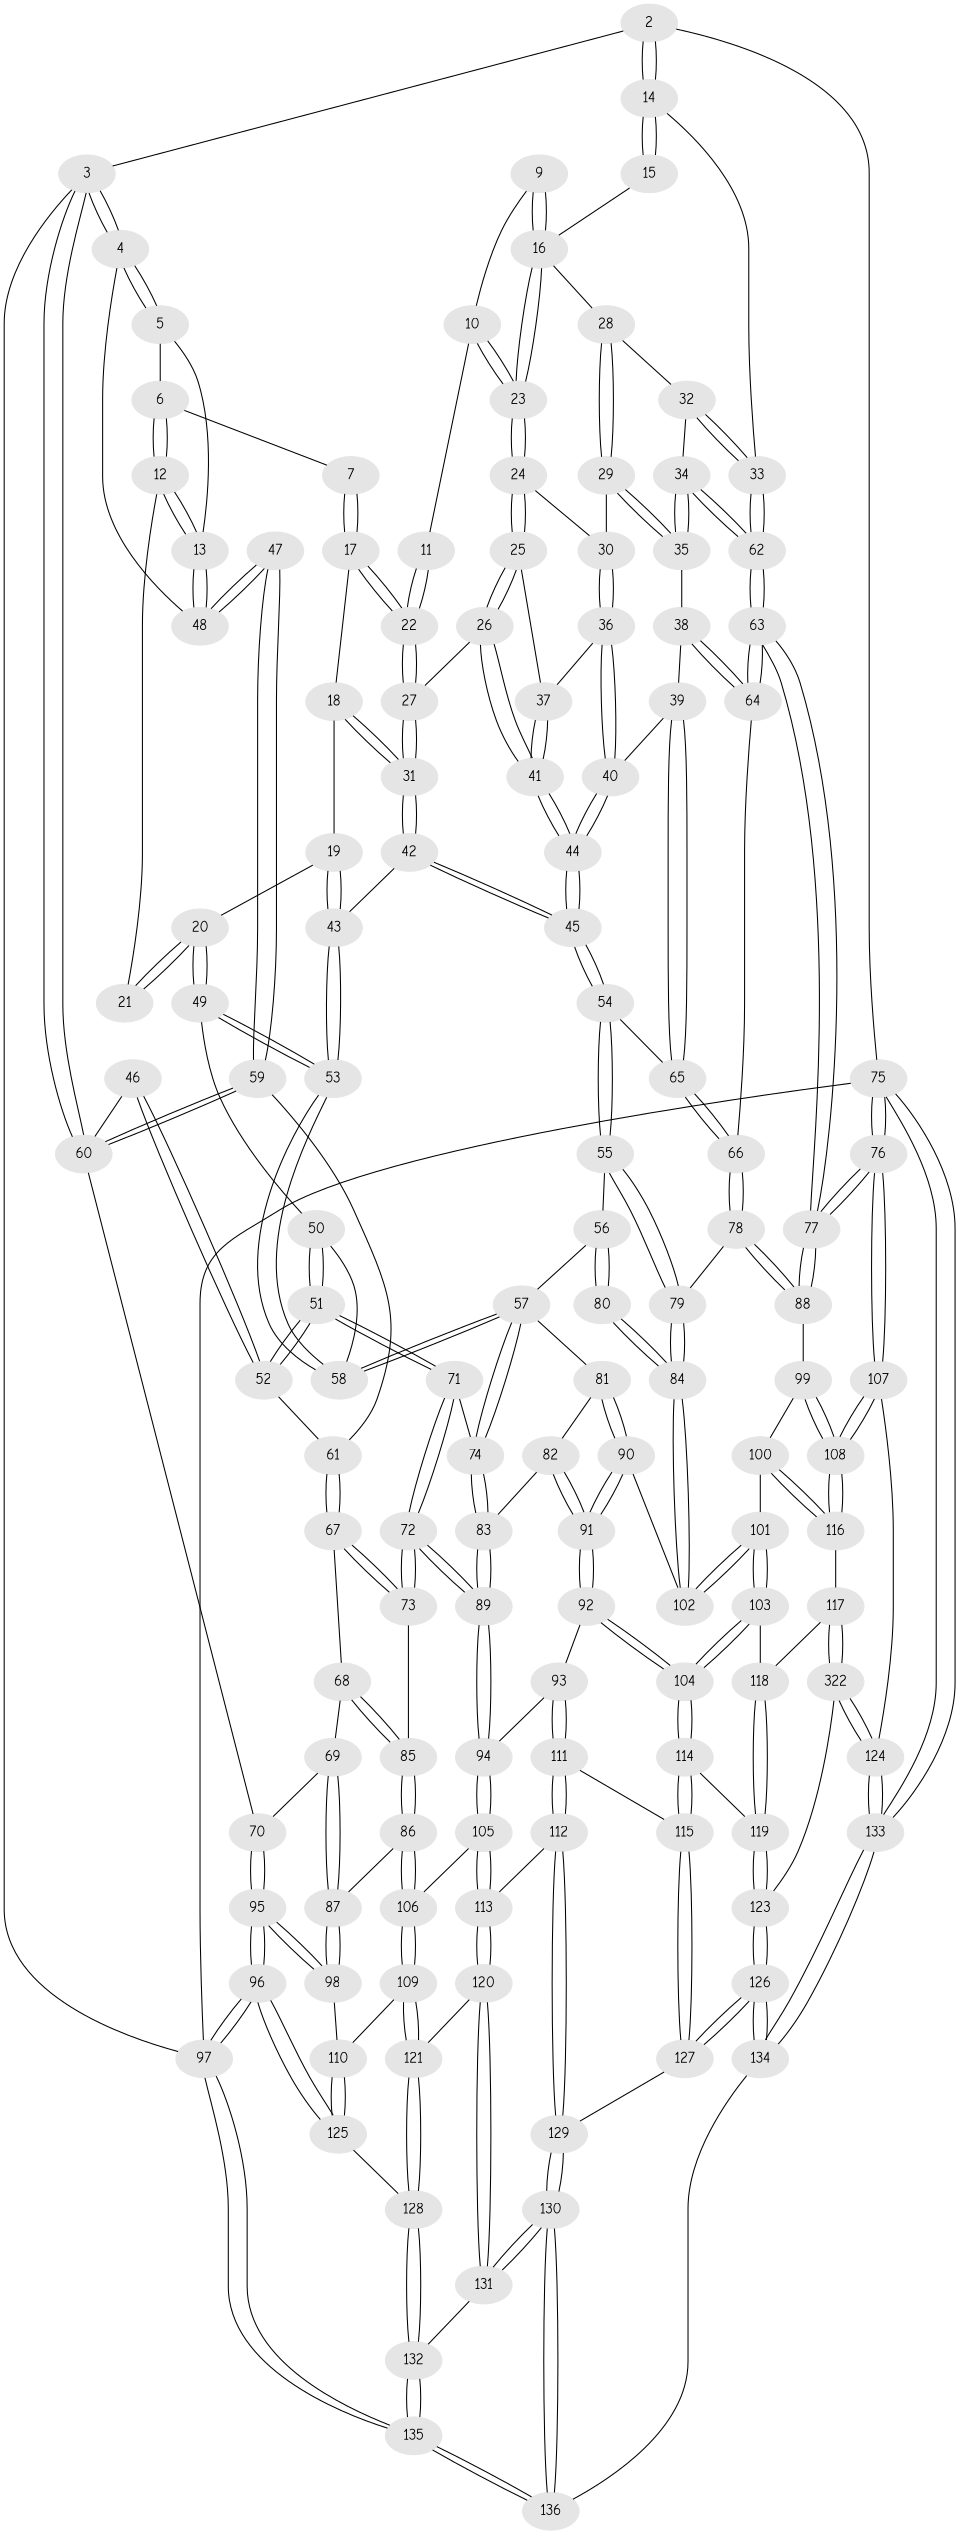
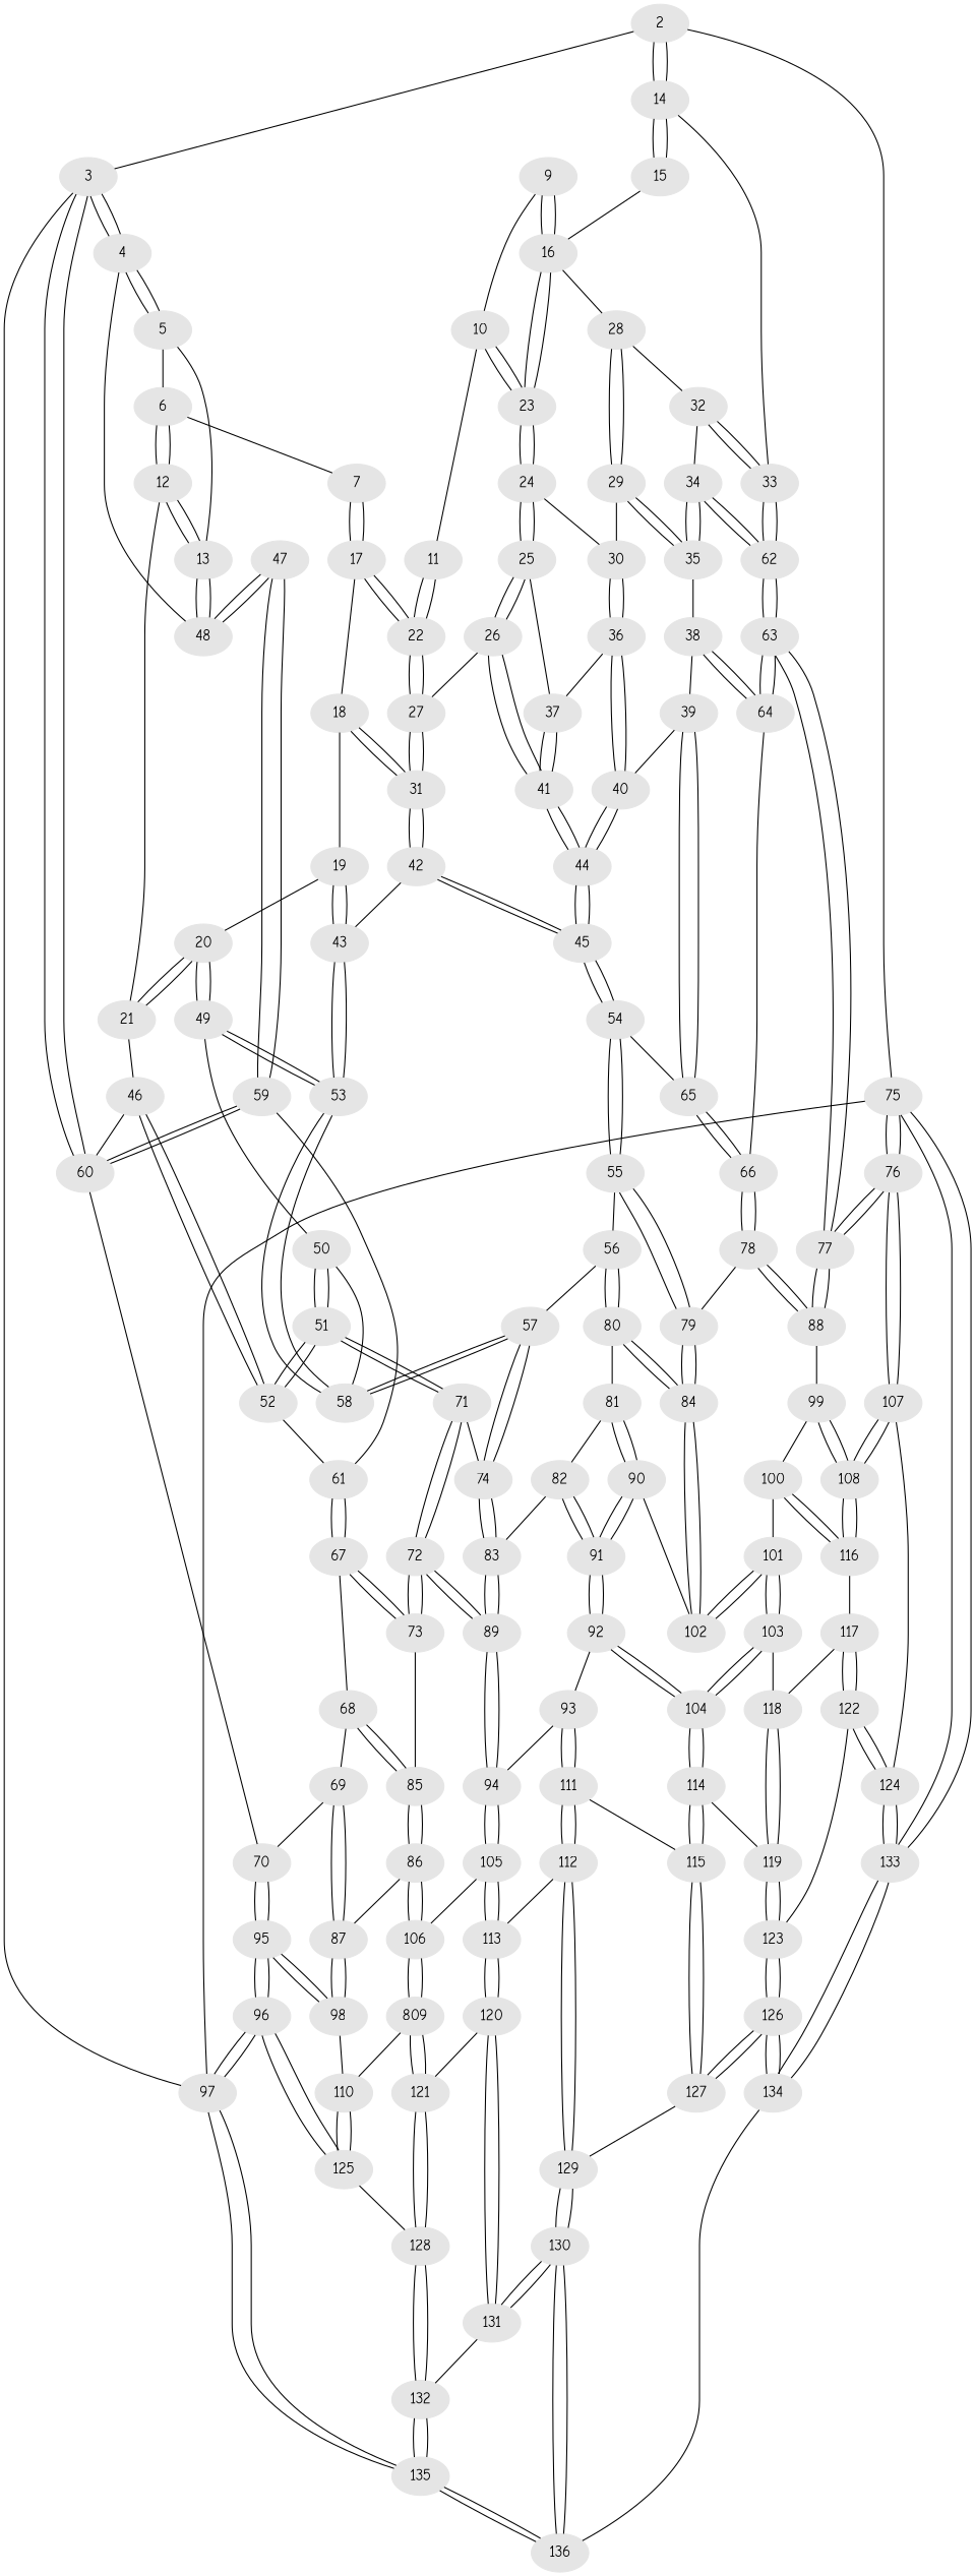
  graph {
    fontname="Comic Neue"
    node [color=gray90 fontname="Comic Neue" style=filled]
    edge [fontname="Comic Neue"]
    2
    3
    14
    75
    9
    10
    16
    4
    60
    97
    15
    33
    76
    133
    5
    48
    70
    135
    6
    13
    7
    12
    17
    21
    22
    18
    11
    23
    28
    24
    27
    46
    62
    29
    32
    19
    31
    20
    43
    42
    49
    53
    50
    52
    25
    30
    26
    37
    36
    41
    44
    35
    34
    38
    40
    45
    63
    39
    64
    65
    66
    54
    58
    55
    47
    59
    61
    51
    71
    74
    72
    67
    56
    79
    57
    80
    84
    81
    83
    95
    68
    73
    77
    88
    78
    69
    85
    87
    86
    98
    96
    89
    94
    107
    134
    108
    124
    99
    102
    82
    90
    91
    92
    106
-   109
+   109 [label=809]
    110
    100
    105
    93
    104
    111
    114
    112
    115
    113
    125
    128
    136
    101
    116
    103
    117
    118
    119
    120
    121
    129
    127
    130
    131
    123
-   122 [label=322]
+   122
    126
    132
    2 -- 3
    2 -- 14
    2 -- 14
    2 -- 75
    3 -- 4
    3 -- 4
    3 -- 60
    3 -- 60
    3 -- 97
    14 -- 15
    14 -- 15
    14 -- 33
    75 -- 97
    75 -- 76
    75 -- 76
    75 -- 133
    75 -- 133
    9 -- 10
    9 -- 16
    9 -- 16
    10 -- 11
    10 -- 23
    10 -- 23
    16 -- 23
    16 -- 23
    16 -- 28
    4 -- 5
    4 -- 5
    4 -- 48
    60 -- 70
    97 -- 135
    97 -- 135
    15 -- 16
    33 -- 62
    33 -- 62
    76 -- 77
    76 -- 77
    76 -- 107
    76 -- 107
    133 -- 134
    133 -- 134
    5 -- 6
    5 -- 13
    70 -- 95
    70 -- 95
    135 -- 136
    135 -- 136
    6 -- 7
    6 -- 12
    6 -- 12
    13 -- 48
    13 -- 48
    7 -- 17
    7 -- 17
    12 -- 13
    12 -- 13
    12 -- 21
    17 -- 22
    17 -- 22
    17 -- 18
+   21 -- 46
    22 -- 27
    22 -- 27
    18 -- 19
    18 -- 31
    18 -- 31
    11 -- 22
    11 -- 22
    23 -- 24
    23 -- 24
    28 -- 29
    28 -- 29
    28 -- 32
    24 -- 25
    24 -- 25
    24 -- 30
    27 -- 31
    27 -- 31
    46 -- 60
    46 -- 52
    46 -- 52
    62 -- 63
    62 -- 63
    29 -- 30
    29 -- 35
    29 -- 35
    32 -- 33
    32 -- 33
    32 -- 34
    19 -- 20
    19 -- 43
    19 -- 43
    31 -- 42
    31 -- 42
    20 -- 21
    20 -- 21
    20 -- 49
    20 -- 49
    43 -- 53
    43 -- 53
    42 -- 43
    42 -- 45
    42 -- 45
    49 -- 53
    49 -- 53
    49 -- 50
    53 -- 58
    53 -- 58
    50 -- 58
    50 -- 51
    50 -- 51
    52 -- 61
    25 -- 26
    25 -- 26
    25 -- 37
    30 -- 36
    30 -- 36
    26 -- 27
    26 -- 41
    26 -- 41
    37 -- 41
    37 -- 41
    36 -- 37
    36 -- 40
    36 -- 40
    41 -- 44
    41 -- 44
    44 -- 45
    44 -- 45
    35 -- 38
    34 -- 62
    34 -- 62
    34 -- 35
    34 -- 35
    38 -- 39
    38 -- 64
    38 -- 64
    40 -- 44
    40 -- 44
    45 -- 54
    45 -- 54
    63 -- 64
    63 -- 64
    63 -- 77
    63 -- 77
    39 -- 40
    39 -- 65
    39 -- 65
    64 -- 66
    65 -- 66
    65 -- 66
    66 -- 78
    66 -- 78
    54 -- 65
    54 -- 55
    54 -- 55
    55 -- 56
    55 -- 79
    55 -- 79
    47 -- 48
    47 -- 48
    47 -- 59
    47 -- 59
    59 -- 60
    59 -- 60
    59 -- 61
    61 -- 67
    61 -- 67
    51 -- 52
    51 -- 52
    51 -- 71
    51 -- 71
    71 -- 74
    71 -- 72
    71 -- 72
    74 -- 83
    74 -- 83
    72 -- 73
    72 -- 73
    72 -- 89
    72 -- 89
    67 -- 68
    67 -- 73
    67 -- 73
    56 -- 57
    56 -- 80
    56 -- 80
    79 -- 84
    79 -- 84
    57 -- 58
    57 -- 58
    57 -- 74
    57 -- 74
    80 -- 84
    80 -- 84
-   57 -- 81
+   80 -- 81
    84 -- 102
    84 -- 102
    81 -- 82
    81 -- 90
    81 -- 90
    83 -- 89
    83 -- 89
    95 -- 98
    95 -- 98
    95 -- 96
    95 -- 96
    68 -- 69
    68 -- 85
    68 -- 85
    73 -- 85
    77 -- 88
    77 -- 88
    88 -- 99
    78 -- 79
    78 -- 88
    78 -- 88
    69 -- 70
    69 -- 87
    69 -- 87
    85 -- 86
    85 -- 86
    87 -- 98
    87 -- 98
    86 -- 87
    86 -- 106
    86 -- 106
    98 -- 110
    96 -- 97
    96 -- 97
    96 -- 125
    96 -- 125
    89 -- 94
    89 -- 94
    94 -- 105
    94 -- 105
    107 -- 108
    107 -- 108
    107 -- 124
    134 -- 136
    108 -- 116
    108 -- 116
    124 -- 133
    124 -- 133
    99 -- 108
    99 -- 108
    99 -- 100
    82 -- 83
    82 -- 91
    82 -- 91
    90 -- 102
    90 -- 91
    90 -- 91
    91 -- 92
    91 -- 92
    92 -- 93
    92 -- 104
    92 -- 104
    106 -- 109
    106 -- 109
    109 -- 110
    109 -- 121
    109 -- 121
    110 -- 125
    110 -- 125
    100 -- 101
    100 -- 116
    100 -- 116
    105 -- 106
    105 -- 113
    105 -- 113
    93 -- 94
    93 -- 111
    93 -- 111
    104 -- 114
    104 -- 114
    111 -- 112
    111 -- 112
    111 -- 115
    114 -- 115
    114 -- 115
    114 -- 119
    112 -- 113
    112 -- 129
    112 -- 129
    115 -- 127
    115 -- 127
    113 -- 120
    113 -- 120
    125 -- 128
    128 -- 132
    128 -- 132
    101 -- 102
    101 -- 102
    101 -- 103
    101 -- 103
    116 -- 117
    103 -- 104
    103 -- 104
    103 -- 118
    117 -- 118
    117 -- 122
    117 -- 122
    118 -- 119
    118 -- 119
    119 -- 123
    119 -- 123
    120 -- 121
    120 -- 131
    120 -- 131
    121 -- 128
    121 -- 128
    129 -- 130
    129 -- 130
    127 -- 129
    130 -- 136
    130 -- 136
    130 -- 131
    130 -- 131
    131 -- 132
    123 -- 126
    123 -- 126
    122 -- 124
    122 -- 124
    122 -- 123
    126 -- 134
    126 -- 134
    126 -- 127
    126 -- 127
    132 -- 135
    132 -- 135
  }
